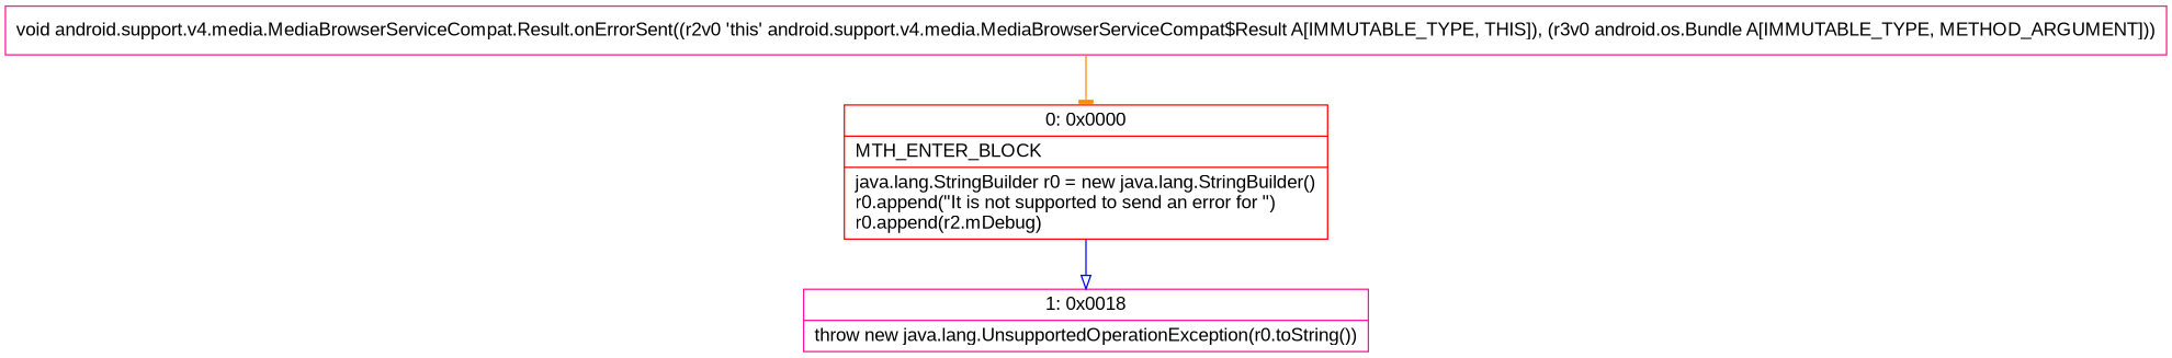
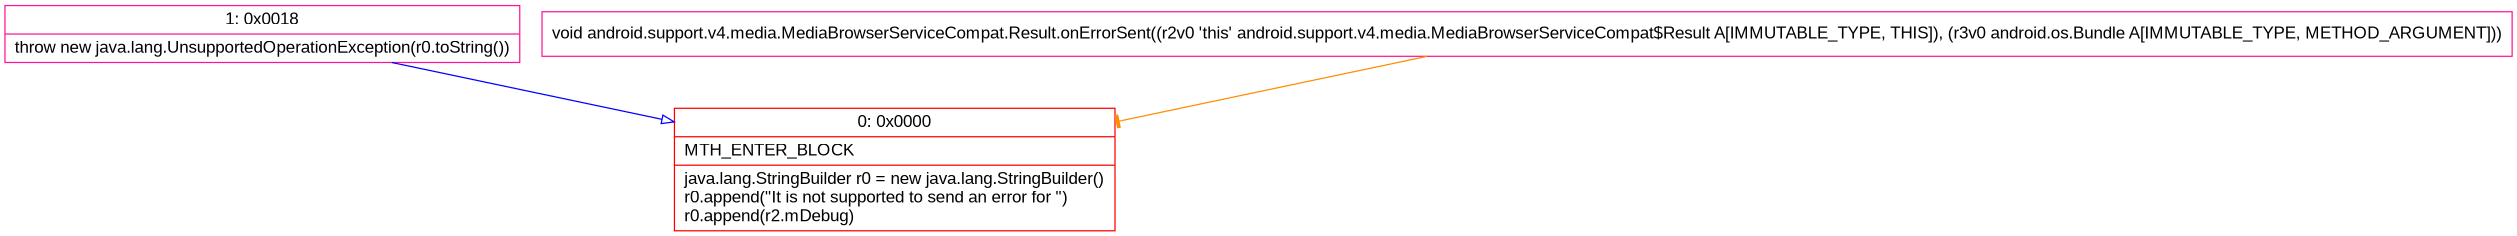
  digraph {
    fontname="Liberation Sans"
    node [shape=record color=deeppink fontname="Liberation Sans"]
    edge [fontname="Liberation Sans"]
    n1 [label="{0\:\ 0x0000|MTH_ENTER_BLOCK\l|java.lang.StringBuilder r0 = new java.lang.StringBuilder()\lr0.append(\"It is not supported to send an error for \")\lr0.append(r2.mDebug)\l}" color=red]
    n2 [label="{1\:\ 0x0018|throw new java.lang.UnsupportedOperationException(r0.toString())\l}"]
    n3 [label="{void android.support.v4.media.MediaBrowserServiceCompat.Result.onErrorSent((r2v0 'this' android.support.v4.media.MediaBrowserServiceCompat$Result A[IMMUTABLE_TYPE, THIS]), (r3v0 android.os.Bundle A[IMMUTABLE_TYPE, METHOD_ARGUMENT])) }"]
-   n1 -> n2 [color=blue arrowhead=onormal]
+   n2 -> n1 [color=blue arrowhead=onormal]
    n3 -> n1 [color=darkorange arrowhead=tee]
  }
